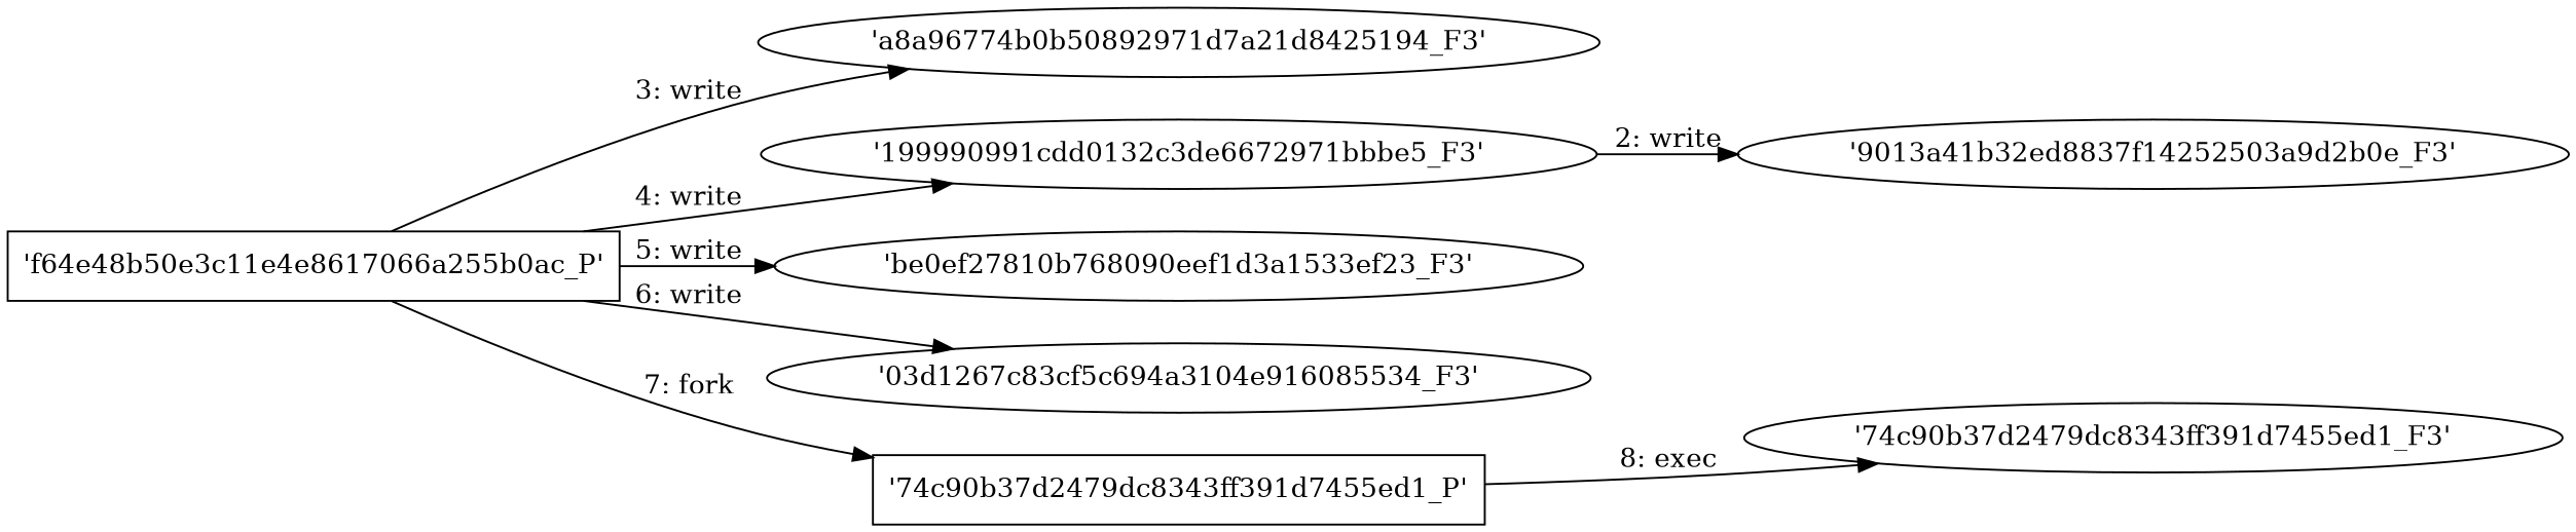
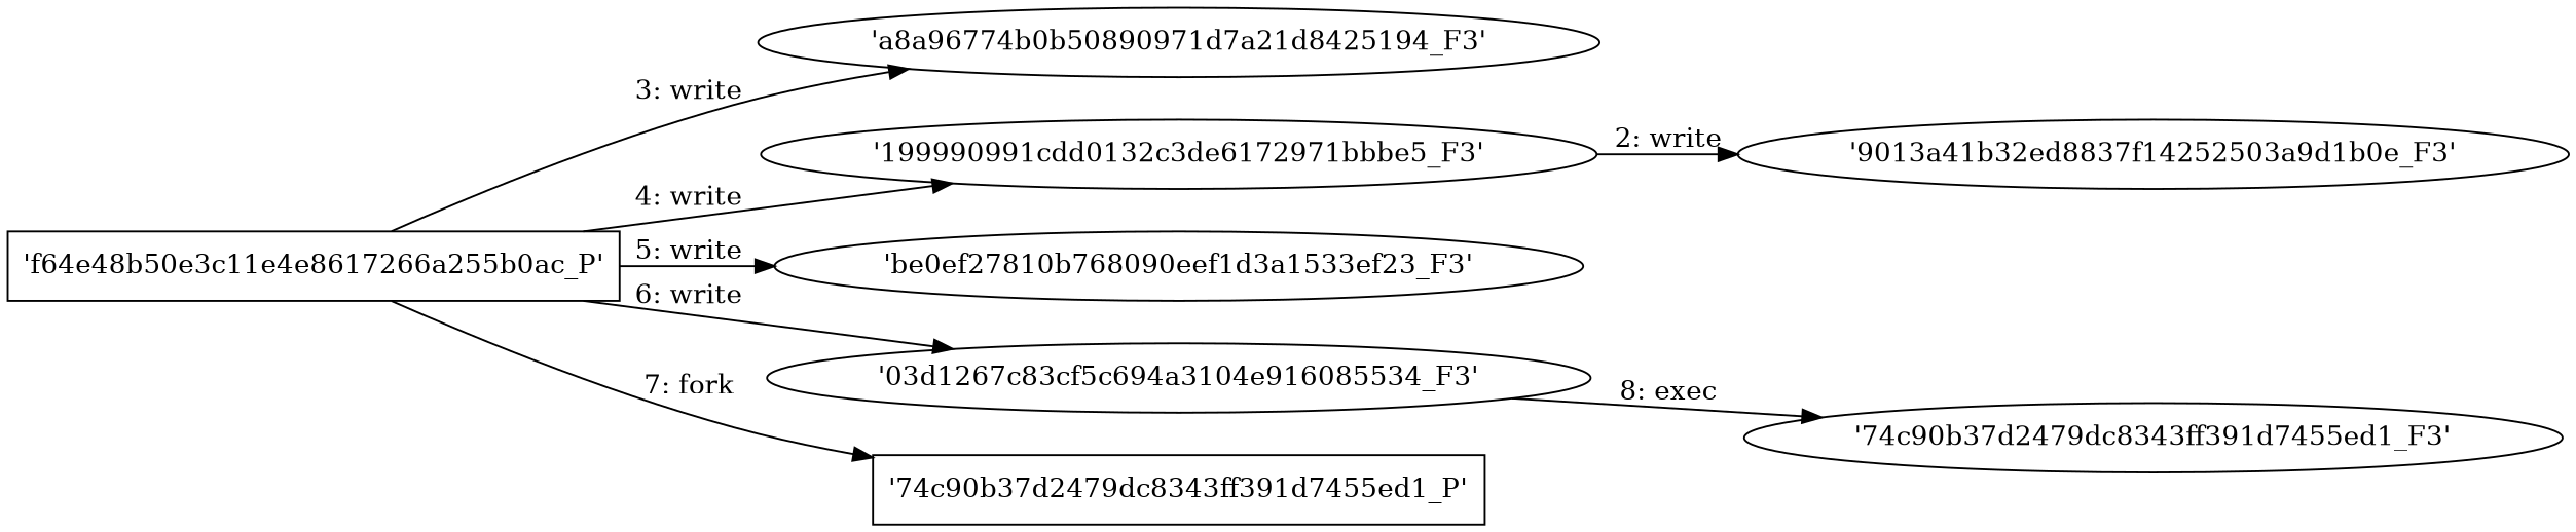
  digraph {
    engine=neato
    fixedsize=false
    fontname="DejaVu Serif"
    fontsize=10
    nodesep=0.3
    rankdir=LR
    ranksep=0
    splines=true
    node [fontname="DejaVu Serif" node_type=file shape=ellipse]
    edge [fontname="DejaVu Serif"]
-   "'f64e48b50e3c11e4e8617266a255b0ac_P'" [node_type=Process shape=box label="'f64e48b50e3c11e4e8617066a255b0ac_P'"]
-   "'a8a96774b0b50892971d7a21d8425194_F3'"
-   "'199990991cdd0132c3de6672971bbbe5_F3'"
+   "'f64e48b50e3c11e4e8617266a255b0ac_P'" [node_type=Process shape=box]
+   "'a8a96774b0b50892971d7a21d8425194_F3'" [label="'a8a96774b0b50890971d7a21d8425194_F3'"]
+   "'199990991cdd0132c3de6672971bbbe5_F3'" [label="'199990991cdd0132c3de6172971bbbe5_F3'"]
    n4 [label="'be0ef27810b768090eef1d3a1533ef23_F3'"]
    n5 [label="'03d1267c83cf5c694a3104e916085534_F3'"]
    "'74c90b37d2479dc8343ff391d7455ed1_P'" [node_type=Process shape=box]
-   "'9013a41b32ed8837f14252503a9d2b0e_F3'"
+   "'9013a41b32ed8837f14252503a9d2b0e_F3'" [label="'9013a41b32ed8837f14252503a9d1b0e_F3'"]
    "'74c90b37d2479dc8343ff391d7455ed1_F3'" [node_type=File]
    "'f64e48b50e3c11e4e8617266a255b0ac_P'" -> "'a8a96774b0b50892971d7a21d8425194_F3'" [label="3: write"]
    "'f64e48b50e3c11e4e8617266a255b0ac_P'" -> "'199990991cdd0132c3de6672971bbbe5_F3'" [label="4: write"]
    "'f64e48b50e3c11e4e8617266a255b0ac_P'" -> n4 [label="5: write"]
    "'f64e48b50e3c11e4e8617266a255b0ac_P'" -> n5 [label="6: write"]
    "'f64e48b50e3c11e4e8617266a255b0ac_P'" -> "'74c90b37d2479dc8343ff391d7455ed1_P'" [label="7: fork"]
    "'199990991cdd0132c3de6672971bbbe5_F3'" -> "'9013a41b32ed8837f14252503a9d2b0e_F3'" [label="2: write"]
-   "'74c90b37d2479dc8343ff391d7455ed1_P'" -> "'74c90b37d2479dc8343ff391d7455ed1_F3'" [label="8: exec"]
+   n5 -> "'74c90b37d2479dc8343ff391d7455ed1_F3'" [label="8: exec"]
  }
